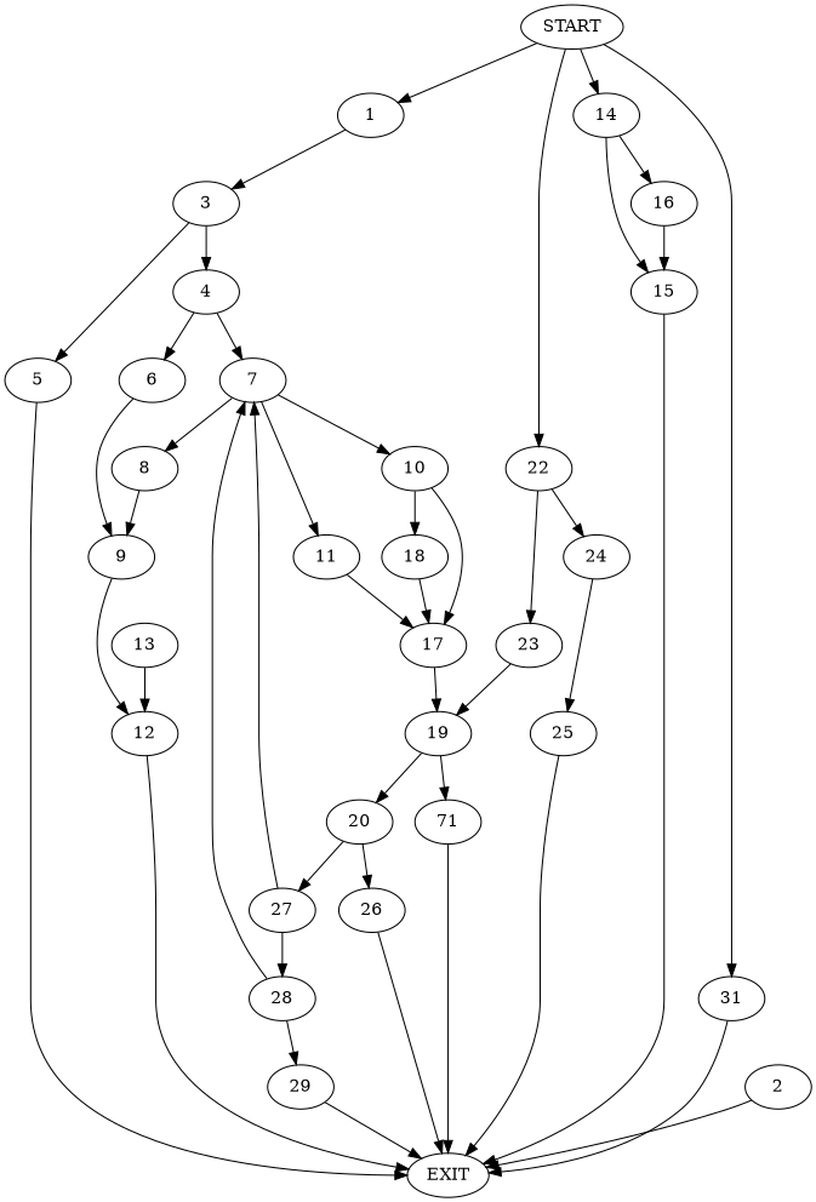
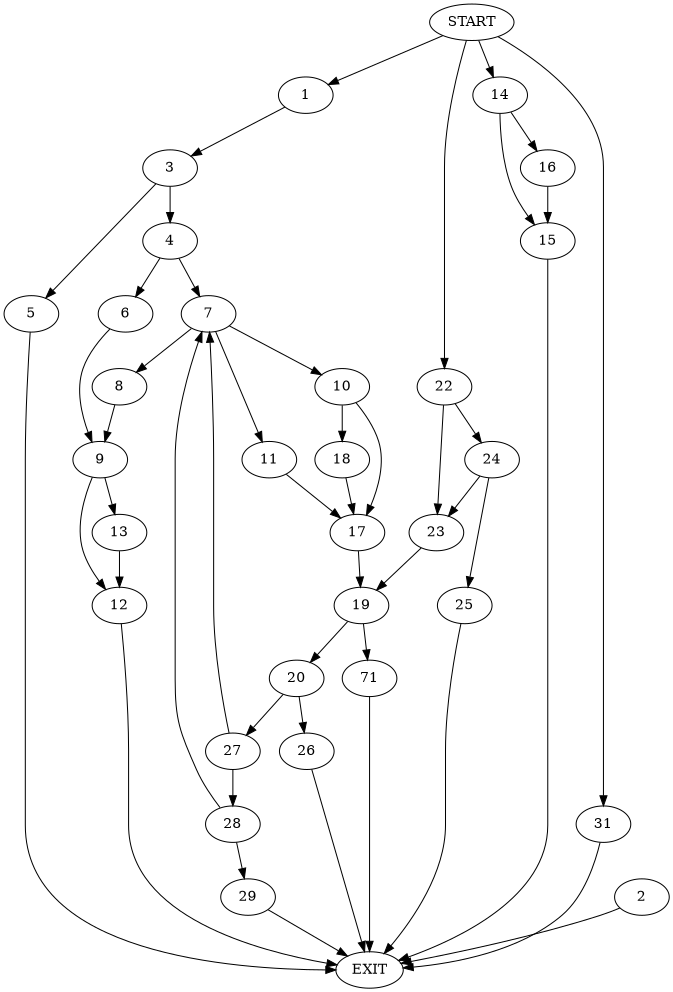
  digraph {
    n1 [label=START]
    1
    14
    22
    n5 [label=31]
    3
    15
    16
    23
    24
    n11 [label=EXIT]
    2
    4
    5
    6
    7
    9
    8
    10
    11
    12
    13
    17
    18
    19
    20
    n27 [label=71]
    26
    27
    28
    25
    29
    n1 -> 1
    n1 -> 14
    n1 -> 22
    n1 -> n5
    1 -> 3
    14 -> 15
    14 -> 16
    22 -> 23
    22 -> 24
    n5 -> n11
    3 -> 4
    3 -> 5
    15 -> n11
    16 -> 15
    23 -> 19
+   24 -> 23
    24 -> 25
    2 -> n11
    4 -> 6
    4 -> 7
    5 -> n11
    6 -> 9
    7 -> 8
    7 -> 10
    7 -> 11
    9 -> 12
+   9 -> 13
    8 -> 9
    10 -> 17
    10 -> 18
    11 -> 17
    12 -> n11
    13 -> 12
    17 -> 19
    18 -> 17
    19 -> 20
    19 -> n27
    20 -> 26
    20 -> 27
    n27 -> n11
    26 -> n11
    27 -> 7
    27 -> 28
    28 -> 7
    28 -> 29
    25 -> n11
    29 -> n11
  }
